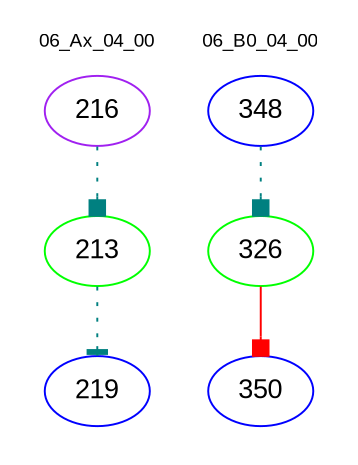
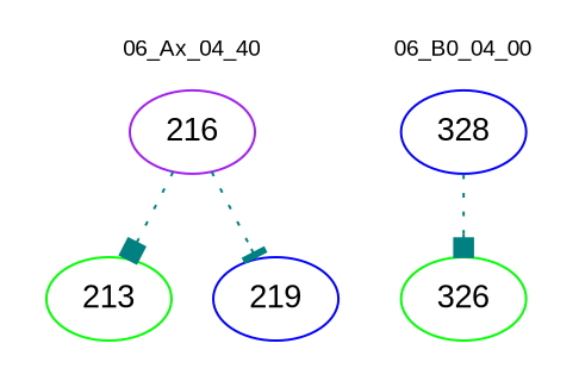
  digraph {
    fontname="Liberation Sans"
    node [color=blue fontname="Liberation Sans"]
    edge [arrowhead=box color=teal fontname="Liberation Sans" style=dotted]
    n1 [color=purple label=216]
    n2 [color=green label=213]
    n3 [label=219]
-   n4 [label=348]
+   n4 [label=328]
    n5 [color=green label=326]
-   n6 [label=350]
    subgraph cluster_1 {
      color=white
      fontsize=10
-     label="06_Ax_04_00"
+     label="06_Ax_04_40"
      n1
      n2
      n3
    }
    subgraph cluster_2 {
      color=white
      fontsize=10
      label="06_B0_04_00"
      n4
      n5
-     n6
    }
    n1 -> n2
-   n2 -> n3 [arrowhead=tee]
+   n1 -> n3 [arrowhead=tee]
    n4 -> n5
-   n5 -> n6 [color=red style=solid]
  }
